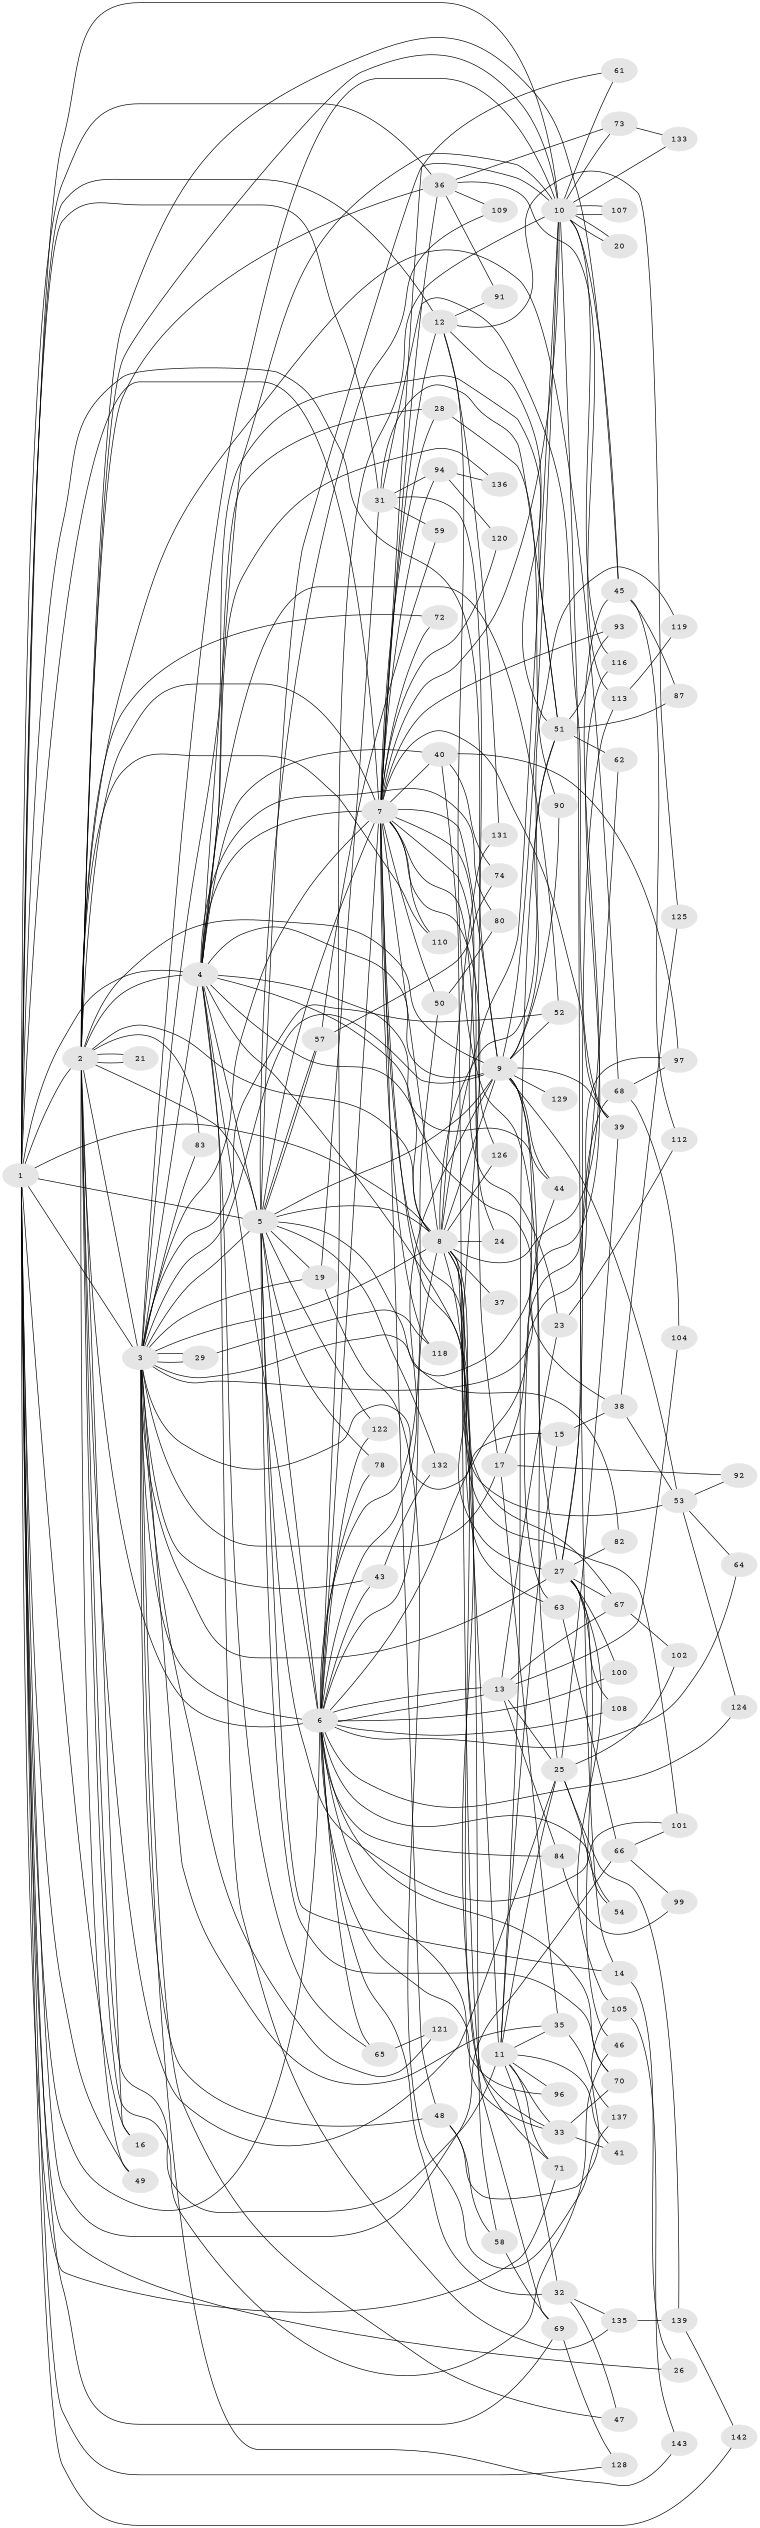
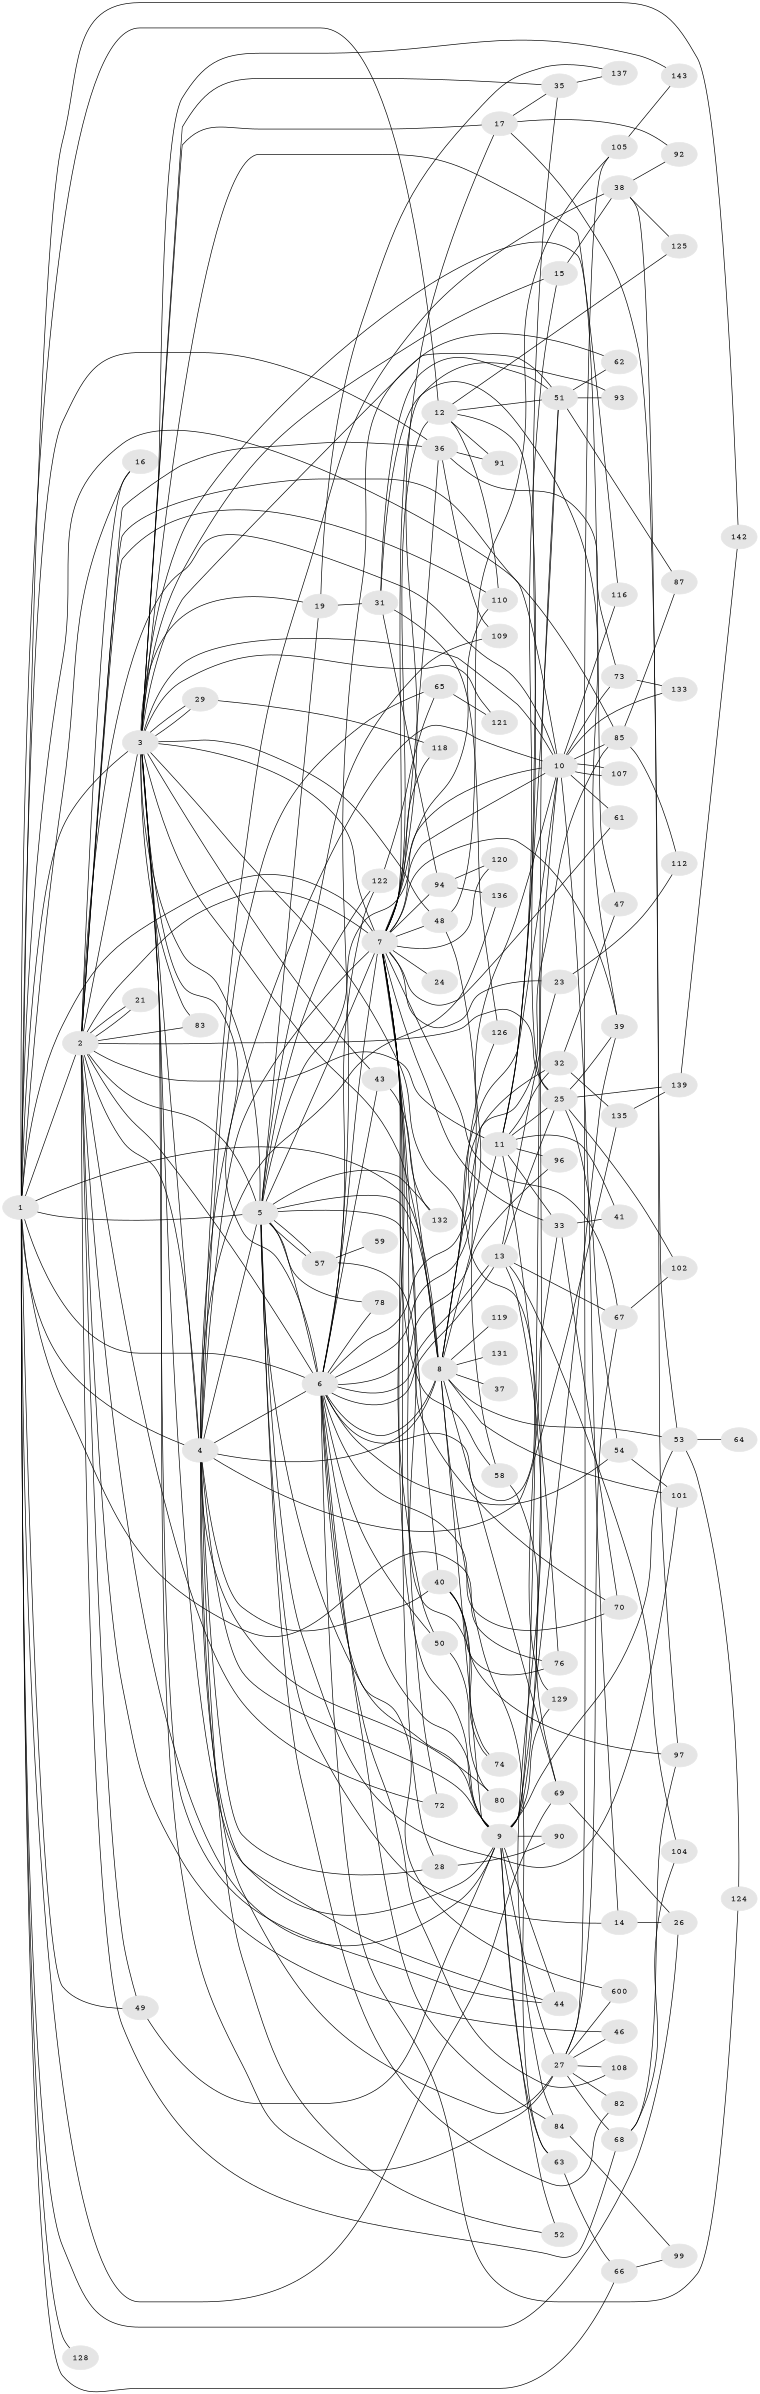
  graph {
    fontname="Courier Prime"
    rankdir=LR
    node [color=gray90 fontname="Courier Prime" style=filled]
    edge [fontname="Courier Prime"]
    1 [super="+30"]
    2
    3 [super="+56"]
    4 [super="+89"]
    5 [super="+95"]
    6 [super="+22"]
    7 [super="+76"]
    8 [super="+141"]
    9 [super="+115"]
    10 [super="+127"]
    12 [super="+88"]
    16
    26
    31 [super="+55"]
    36 [super="+114"]
    49
    66
    69
-   71
+   71 [label=76]
    128
    142
    11
    21 [super="+79"]
    25 [super="+34"]
-   45 [super="+60"]
+   45 [super="+60" label=85]
    46
    68
    72
    83
    110
    15 [super="+18"]
    17
    19 [super="+134"]
    27 [super="+42"]
    29
    35 [super="+81"]
    43
    44 [super="+111"]
    47
    48 [super="+77"]
    51 [super="+75"]
    116
    121
    129
    143
    28
    38
    40 [super="+98"]
    52
    65
    80
    135
    136
    14
    57
    70 [super="+140"]
    78
    82
    101 [super="+106"]
    109
    122
    132
    13 [super="+138"]
    32
    33 [super="+123"]
    50
    54
    62
    64
    84
    96
-   100
+   100 [label=600]
    108
    124
    23
    24
    39
    58 [super="+86"]
    61
    67 [super="+130"]
    93
    94
    118
    120
    37
    53 [super="+85"]
    63
    119
    126
    131
    90
-   20
    73
    107
    133
    91
    125
    59
-   113
    99
    41
    102
    139
    112
    87
    104
    97 [super="+103"]
    92
    137
    105
    74
    1 -- 2
    1 -- 3
    1 -- 4
    1 -- 5 [weight=2]
    1 -- 6
    1 -- 7
    1 -- 8 [weight=2]
-   1 -- 9
+   49 -- 9
    1 -- 10 [weight=2]
    1 -- 12
    1 -- 16
    1 -- 26
-   1 -- 31
    1 -- 36
    1 -- 49
    1 -- 66
    1 -- 69
    1 -- 71
    1 -- 128
    1 -- 142
    2 -- 3
    2 -- 4
    2 -- 5
    2 -- 6
    2 -- 7
-   2 -- 8
    2 -- 9
    2 -- 10
    2 -- 16
    2 -- 36
    2 -- 49
    2 -- 11
    2 -- 21 [weight=2]
    2 -- 21
    2 -- 25
    2 -- 45
    2 -- 46
    2 -- 68
    2 -- 72
    2 -- 83
    2 -- 110
    3 -- 4 [weight=2]
    3 -- 5
    3 -- 6 [weight=2]
    3 -- 7
    3 -- 8
    3 -- 9
    3 -- 10
    3 -- 83
    3 -- 15 [weight=2]
    3 -- 17
    3 -- 19
    3 -- 27
    3 -- 29
    3 -- 29
    3 -- 35
    3 -- 43
    3 -- 44
    3 -- 47
    3 -- 48
    3 -- 51 [weight=2]
    3 -- 116
    3 -- 121
-   3 -- 52
+   3 -- 129
    3 -- 143
    4 -- 5
    4 -- 6
    4 -- 7
    4 -- 8
    4 -- 9
    4 -- 10
    4 -- 27
    4 -- 44
    4 -- 28
    4 -- 38
    4 -- 40
    4 -- 52
    4 -- 65
    4 -- 80
    4 -- 135
    4 -- 136
    5 -- 6 [weight=2]
    5 -- 7
    5 -- 8
    5 -- 9
    5 -- 10
    5 -- 19 [weight=2]
    5 -- 14
    5 -- 57
    5 -- 57
    5 -- 70
    5 -- 78
    5 -- 82
    5 -- 101
    5 -- 109
    5 -- 122
    5 -- 132
    6 -- 7
    6 -- 8
    6 -- 9
    6 -- 10
    6 -- 43
-   6 -- 65
+   122 -- 65
    6 -- 70
    6 -- 78
    6 -- 122
    6 -- 13
    6 -- 13
    6 -- 32
    6 -- 33
    6 -- 50
    6 -- 54
    6 -- 62
-   6 -- 64
    6 -- 84
    6 -- 96
    6 -- 100
    6 -- 108
    6 -- 124
    7 -- 8
    7 -- 9
    7 -- 10
    7 -- 12
    7 -- 36
    7 -- 72
    7 -- 110
    7 -- 17
    7 -- 48 [weight=2]
    7 -- 28
    7 -- 40
    7 -- 33
    7 -- 50
    7 -- 23
    7 -- 24
    7 -- 39
    7 -- 58
    7 -- 61
    7 -- 67
    7 -- 93
    7 -- 94
    7 -- 118
    7 -- 120
    8 -- 9
    8 -- 10
    8 -- 69
    8 -- 11
    8 -- 45
    8 -- 101
-   8 -- 24
    8 -- 37
    8 -- 53
    8 -- 63
    8 -- 119
    8 -- 126
    8 -- 131
    9 -- 10
    9 -- 27
    9 -- 44
    9 -- 51
    9 -- 129
    9 -- 52
    9 -- 39
    9 -- 53
    9 -- 63
    9 -- 90
    10 -- 45
    10 -- 116
    10 -- 14
    10 -- 61
-   10 -- 20
-   10 -- 20
    10 -- 73
    10 -- 107
    10 -- 107
    10 -- 133
    12 -- 25
    12 -- 51
-   12 -- 131
+   12 -- 110
    12 -- 91
    12 -- 125
    31 -- 51
    31 -- 39
    31 -- 94
    31 -- 126
-   31 -- 59
    36 -- 109
    36 -- 73
    36 -- 91
-   36 -- 113
-   66 -- 101
+   54 -- 101
    66 -- 99
-   69 -- 128
+   69 -- 26
    11 -- 71
    11 -- 25
    11 -- 15
    11 -- 35
    11 -- 51
    11 -- 32
    11 -- 33
    11 -- 96
    11 -- 41
    25 -- 54
    25 -- 39
    25 -- 102
    25 -- 139
    45 -- 112
    45 -- 87
    68 -- 104
    68 -- 97
    15 -- 38
    17 -- 35
    17 -- 97
    17 -- 92
    19 -- 31
    19 -- 137
    27 -- 46
    27 -- 68
    27 -- 82
    27 -- 100
    27 -- 108
    27 -- 67
-   27 -- 113
    27 -- 105
    29 -- 118
    35 -- 137
    43 -- 132
    48 -- 58
    48 -- 105
    51 -- 62
    51 -- 93
    51 -- 87
    28 -- 90
    38 -- 53
    38 -- 125
    40 -- 71
    40 -- 97
    40 -- 74
    65 -- 121
    135 -- 139
    14 -- 26
    57 -- 59
    57 -- 74
    13 -- 25
    13 -- 84
    13 -- 23
    13 -- 67
    13 -- 104
    32 -- 47
    32 -- 135
    33 -- 70
    33 -- 41
    50 -- 80
    84 -- 99
    23 -- 112
    58 -- 69
    67 -- 102
    94 -- 136
    94 -- 120
    53 -- 64
    53 -- 124
-   53 -- 92
+   38 -- 92
    63 -- 66
    73 -- 133
-   113 -- 119
    139 -- 142
    105 -- 143
  }
